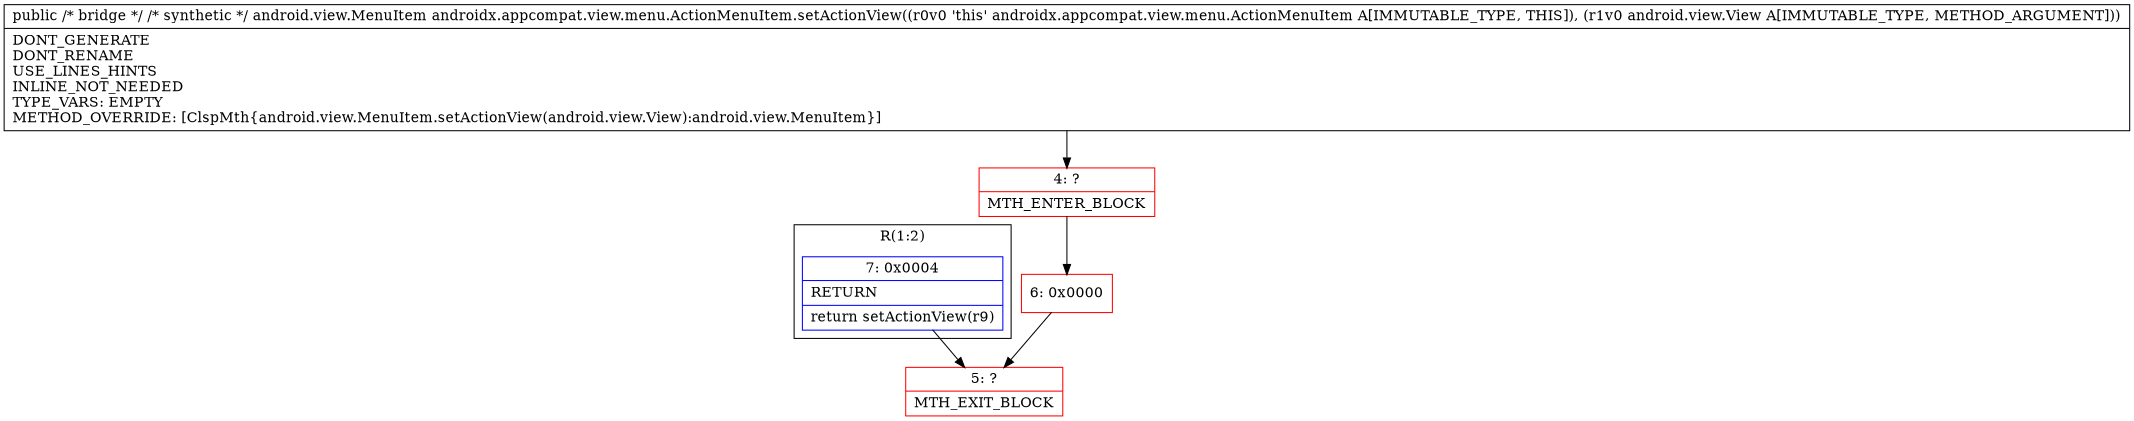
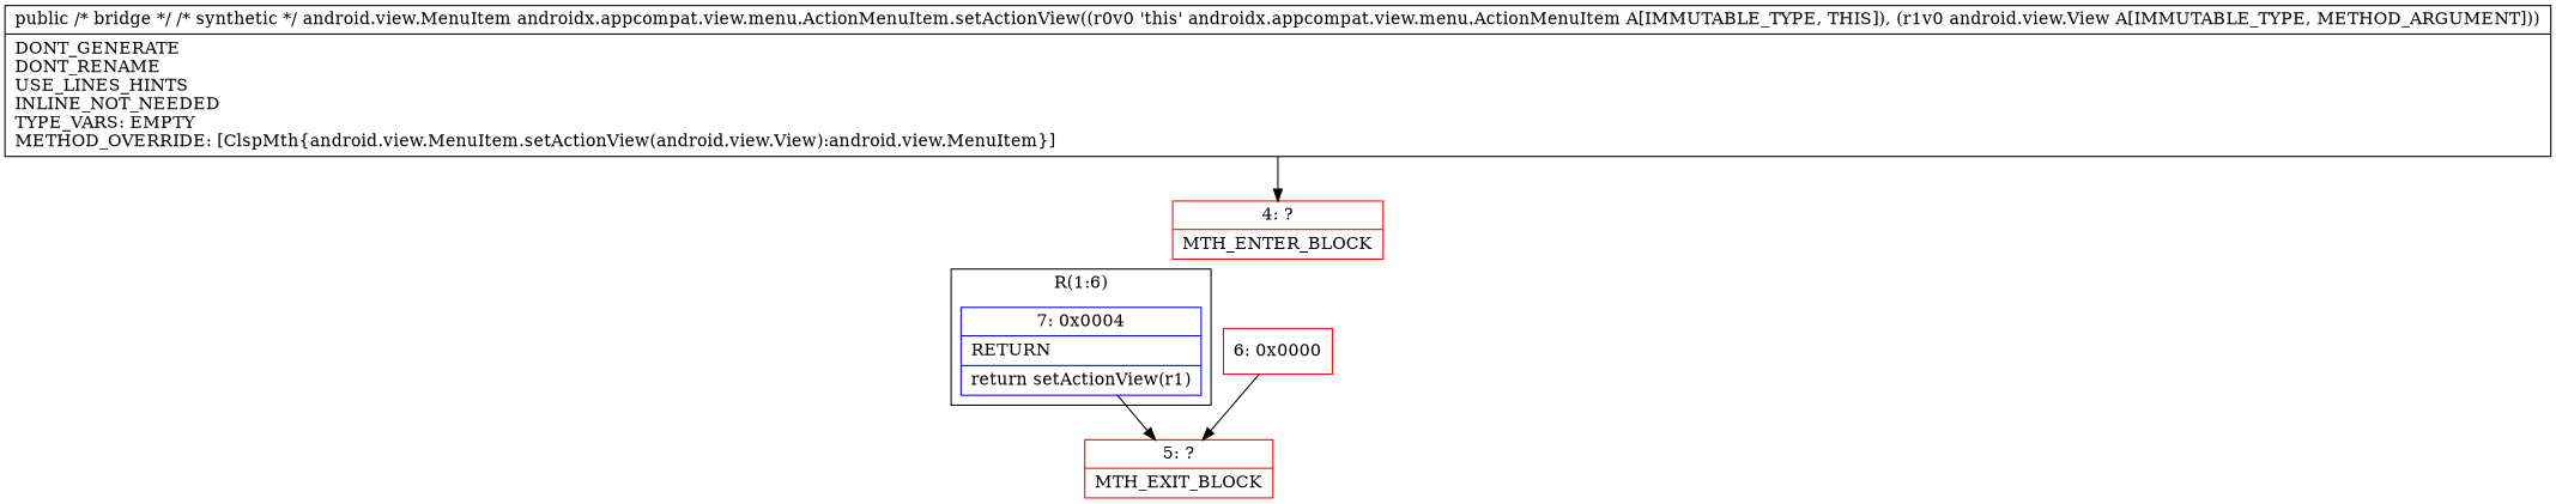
  digraph {
    node [color=red shape=record]
-   n1 [color=blue label="{7\:\ 0x0004|RETURN\l|return setActionView(r9)\l}"]
+   n1 [color=blue label="{7\:\ 0x0004|RETURN\l|return setActionView(r1)\l}"]
    n2 [label="{5\:\ ?|MTH_EXIT_BLOCK\l}"]
    n3 [label="{4\:\ ?|MTH_ENTER_BLOCK\l}"]
    n4 [label="{6\:\ 0x0000}"]
    n5 [label="{public \/* bridge *\/ \/* synthetic *\/ android.view.MenuItem androidx.appcompat.view.menu.ActionMenuItem.setActionView((r0v0 'this' androidx.appcompat.view.menu.ActionMenuItem A[IMMUTABLE_TYPE, THIS]), (r1v0 android.view.View A[IMMUTABLE_TYPE, METHOD_ARGUMENT]))  | DONT_GENERATE\lDONT_RENAME\lUSE_LINES_HINTS\lINLINE_NOT_NEEDED\lTYPE_VARS: EMPTY\lMETHOD_OVERRIDE: [ClspMth\{android.view.MenuItem.setActionView(android.view.View):android.view.MenuItem\}]\l}" color=""]
    subgraph cluster_1 {
-     label="R(1:2)"
+     label="R(1:6)"
      n1
    }
    n1 -> n2
-   n3 -> n4
    n4 -> n2
    n5 -> n3
  }
